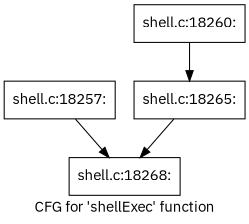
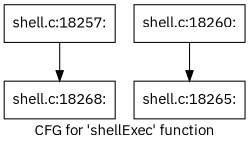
  digraph {
    fontname="IBM Plex Sans"
    label="CFG for 'shellExec' function"
    node [fontname="IBM Plex Sans" shape=record]
    edge [fontname="IBM Plex Sans"]
    n1 [label="{shell.c:18257:}"]
    n2 [label="{shell.c:18268:}"]
    n3 [label="{shell.c:18260:}"]
    n4 [label="{shell.c:18265:}"]
    n1 -> n2
    n3 -> n4
-   n4 -> n2
  }
